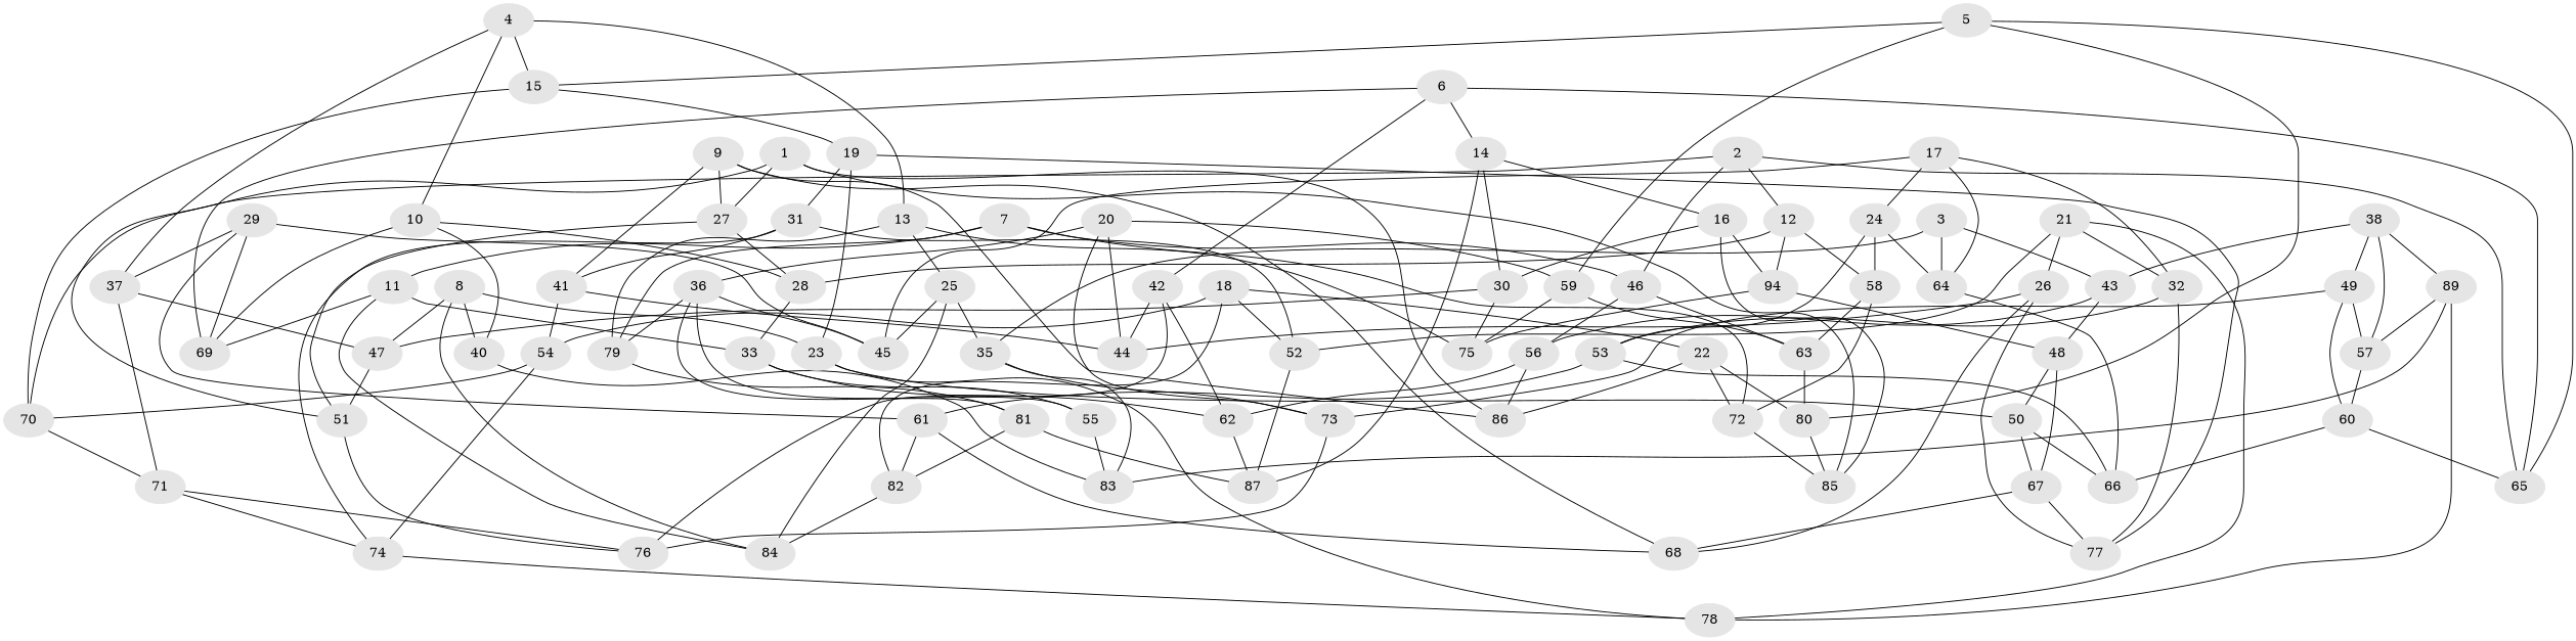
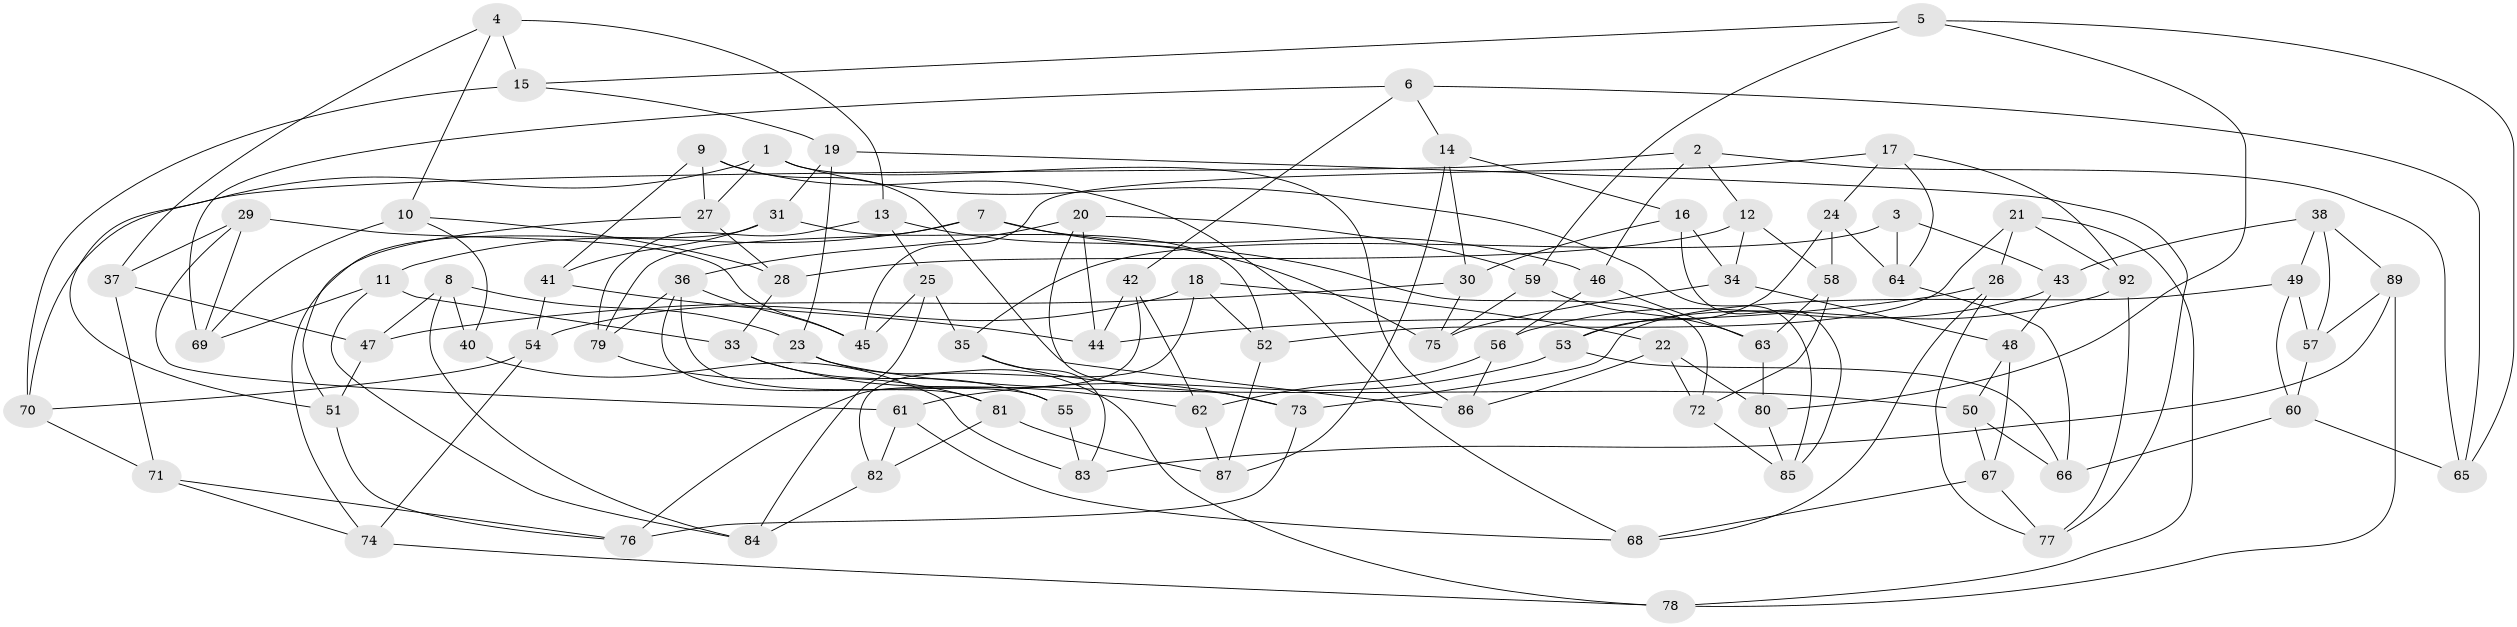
  graph {
    node [color=gray90 style=filled]
    1
    27
    51
    85
    86
    28
    76
    2
    12
    46
    65
    70
-   34 [label=94]
+   34
    58
    56
    63
    71
    3
    35
    43
    64
    73
    83
    40
    48
    66
    4
    10
    13
    15
    37
    69
    79
    25
    75
    19
    47
    5
    59
    80
    6
    14
    42
    16
    30
    87
    44
    62
    7
    11
    72
    84
    33
    81
    8
    23
    78
    50
    9
    41
    68
    54
    55
    45
    31
    77
    17
    24
-   32
+   32 [label=92]
    53
    18
    22
    52
    82
    74
    20
    36
    21
    26
    67
    61
    29
    38
    n84 [label=89]
    49
    57
    60
    1 -- 27
    1 -- 51
    1 -- 85
    1 -- 86
    27 -- 51
    27 -- 28
    51 -- 76
    28 -- 33
    2 -- 12
    2 -- 46
    2 -- 65
    2 -- 70
    12 -- 28
    12 -- 34
    12 -- 58
    46 -- 56
    46 -- 63
    70 -- 71
    34 -- 48
    34 -- 75
    58 -- 63
    58 -- 72
    56 -- 86
    56 -- 62
    63 -- 80
    71 -- 76
    71 -- 74
    3 -- 35
    3 -- 43
    3 -- 64
    35 -- 73
    35 -- 83
    43 -- 56
    43 -- 48
    64 -- 66
    73 -- 76
    40 -- 83
    48 -- 50
    48 -- 67
    4 -- 10
    4 -- 13
    4 -- 15
    4 -- 37
    10 -- 28
    10 -- 40
    10 -- 69
    13 -- 79
    13 -- 25
    13 -- 75
    15 -- 70
    15 -- 19
    37 -- 71
    37 -- 47
    79 -- 81
    25 -- 35
    25 -- 84
    25 -- 45
    19 -- 23
    19 -- 31
    19 -- 77
    47 -- 51
    5 -- 65
    5 -- 15
    5 -- 59
    5 -- 80
    59 -- 63
    59 -- 75
    80 -- 85
    6 -- 65
    6 -- 69
    6 -- 14
    6 -- 42
    14 -- 16
    14 -- 30
    14 -- 87
    42 -- 76
    42 -- 44
    42 -- 62
    16 -- 85
    16 -- 34
    16 -- 30
    30 -- 75
    30 -- 47
    62 -- 87
    7 -- 46
    7 -- 79
    7 -- 11
    7 -- 72
    11 -- 69
    11 -- 84
    11 -- 33
    72 -- 85
    33 -- 62
    33 -- 55
    81 -- 87
    81 -- 82
    8 -- 40
    8 -- 47
    8 -- 84
    8 -- 23
    23 -- 78
    23 -- 50
    50 -- 66
    50 -- 67
    9 -- 27
    9 -- 86
    9 -- 41
    9 -- 68
    41 -- 44
    41 -- 54
    54 -- 70
    54 -- 74
    55 -- 83
    31 -- 41
    31 -- 52
    31 -- 74
    17 -- 64
    17 -- 45
    17 -- 24
    17 -- 32
    24 -- 58
    24 -- 64
    24 -- 53
    32 -- 77
    32 -- 53
    53 -- 66
    53 -- 61
    18 -- 54
    18 -- 22
    18 -- 52
    18 -- 82
    22 -- 86
    22 -- 80
    22 -- 72
    52 -- 87
    82 -- 84
    74 -- 78
    20 -- 73
    20 -- 59
    20 -- 44
    20 -- 36
    36 -- 79
    36 -- 81
    36 -- 55
    36 -- 45
    21 -- 78
    21 -- 32
    21 -- 52
    21 -- 26
    26 -- 44
    26 -- 68
    26 -- 77
    67 -- 68
    67 -- 77
    61 -- 68
    61 -- 82
    29 -- 37
    29 -- 69
    29 -- 45
    29 -- 61
    38 -- 43
    38 -- n84
    38 -- 49
    38 -- 57
    n84 -- 83
    n84 -- 78
    n84 -- 57
    49 -- 73
    49 -- 57
    49 -- 60
    57 -- 60
    60 -- 65
    60 -- 66
  }
